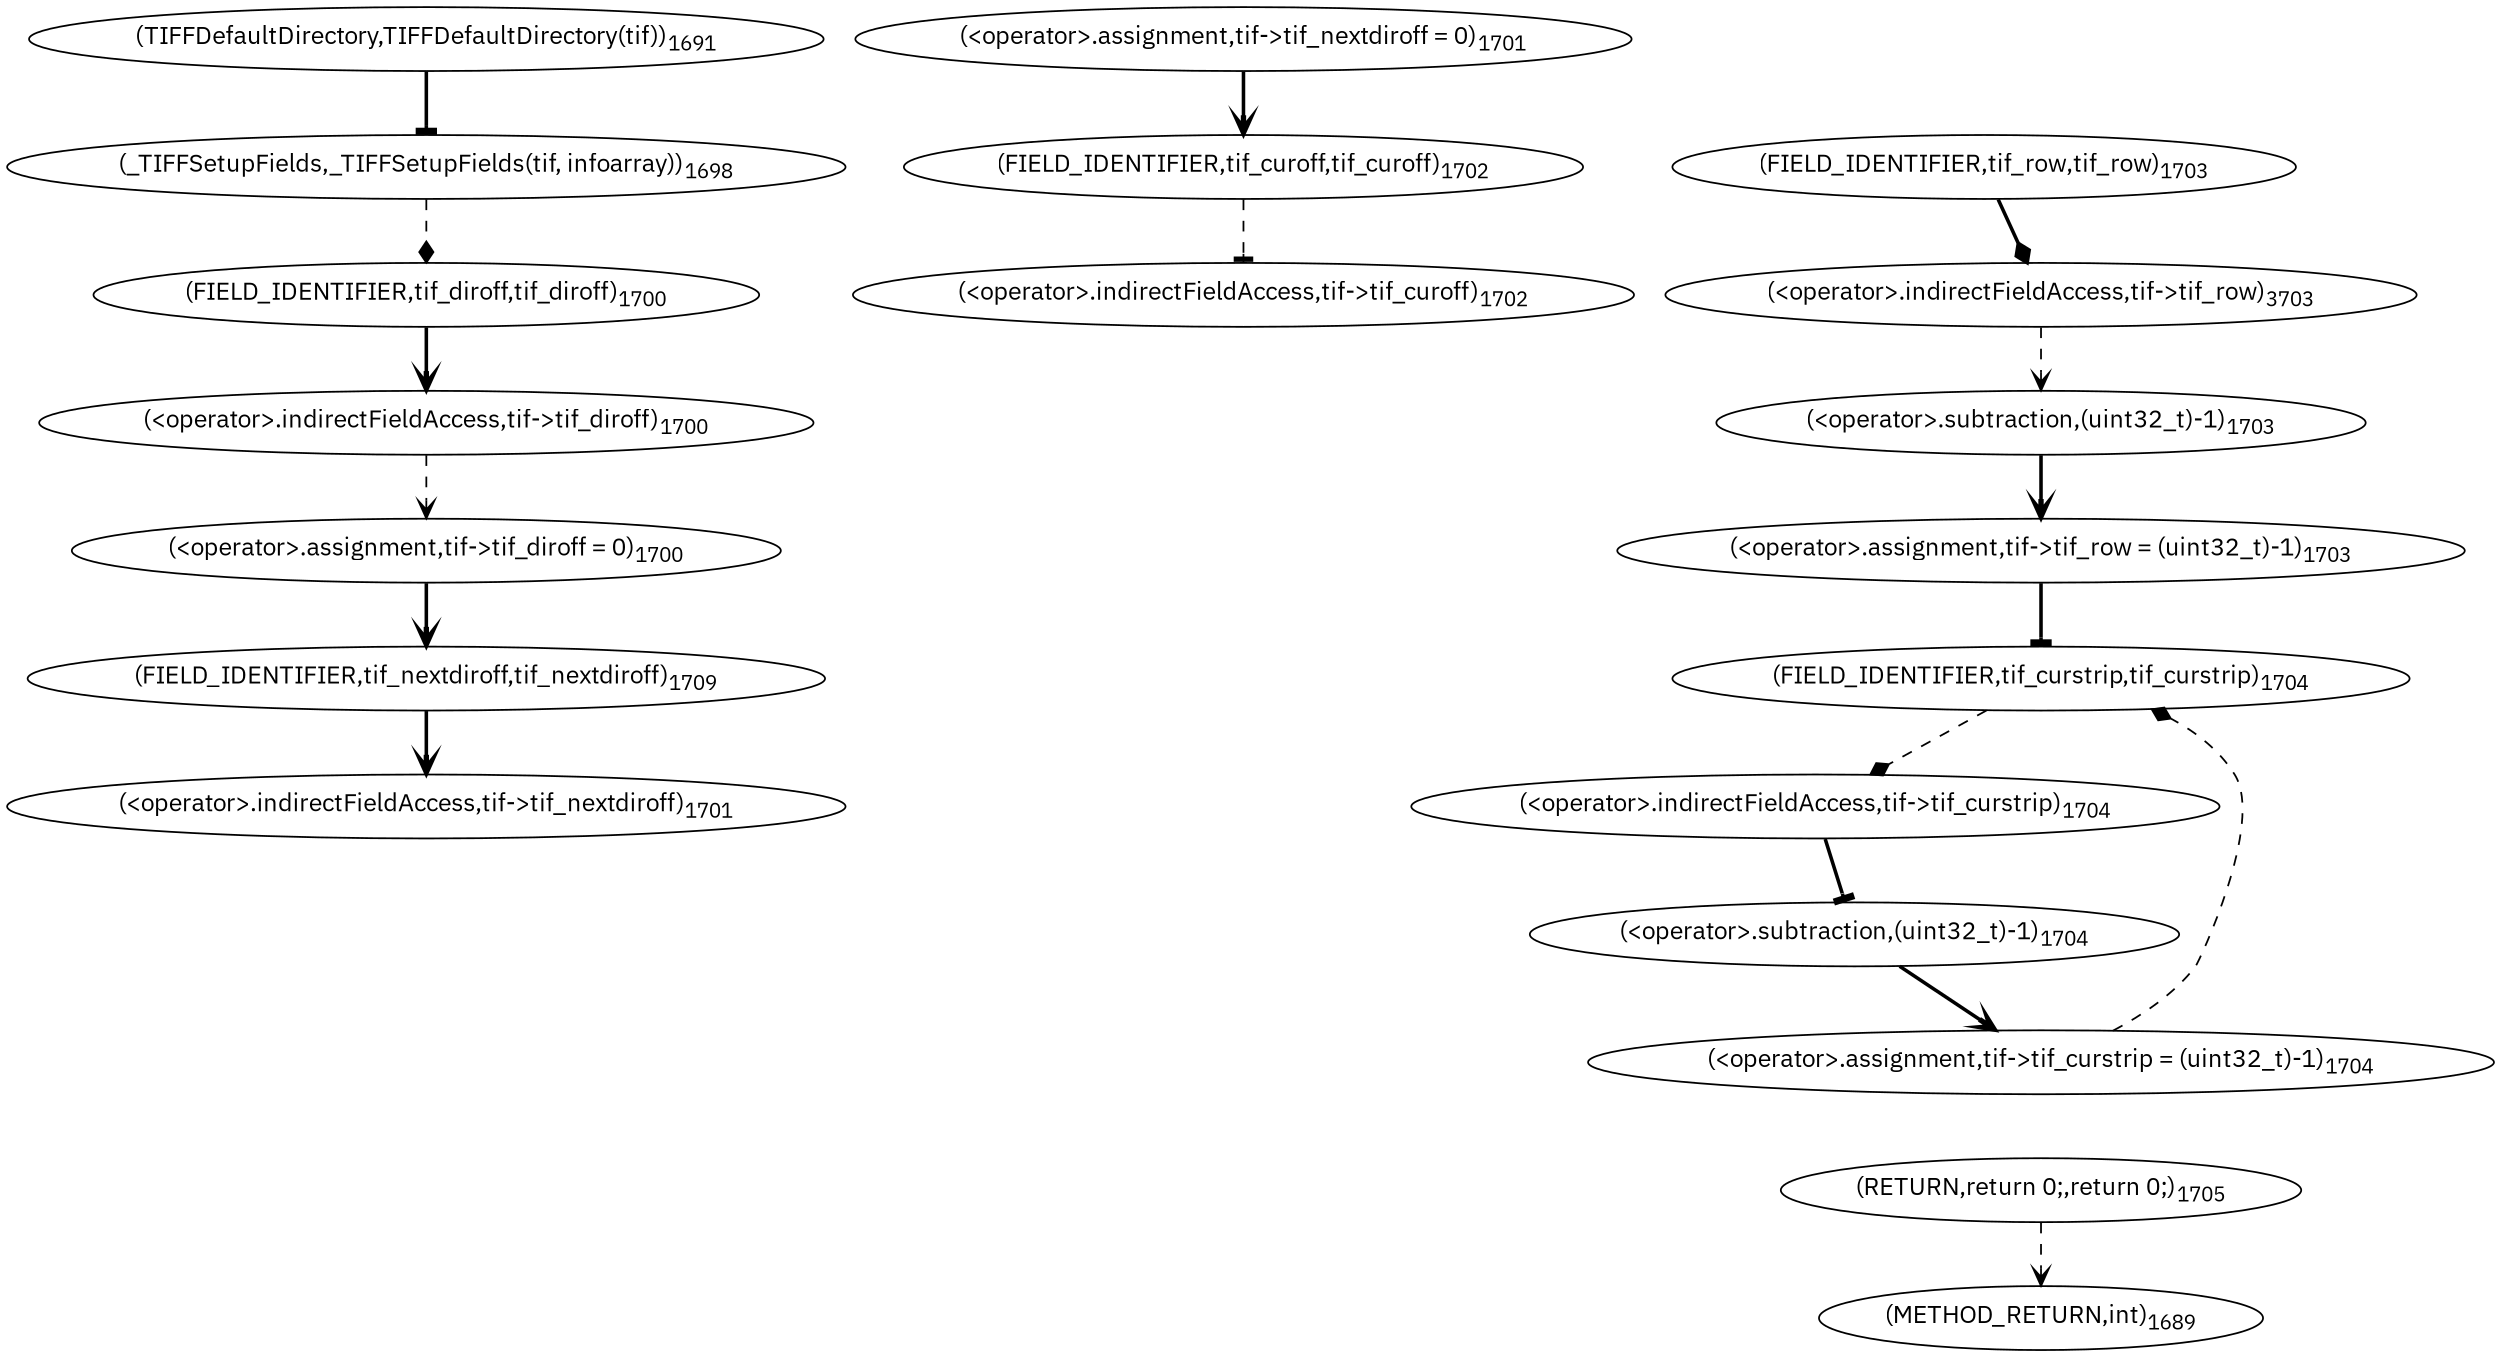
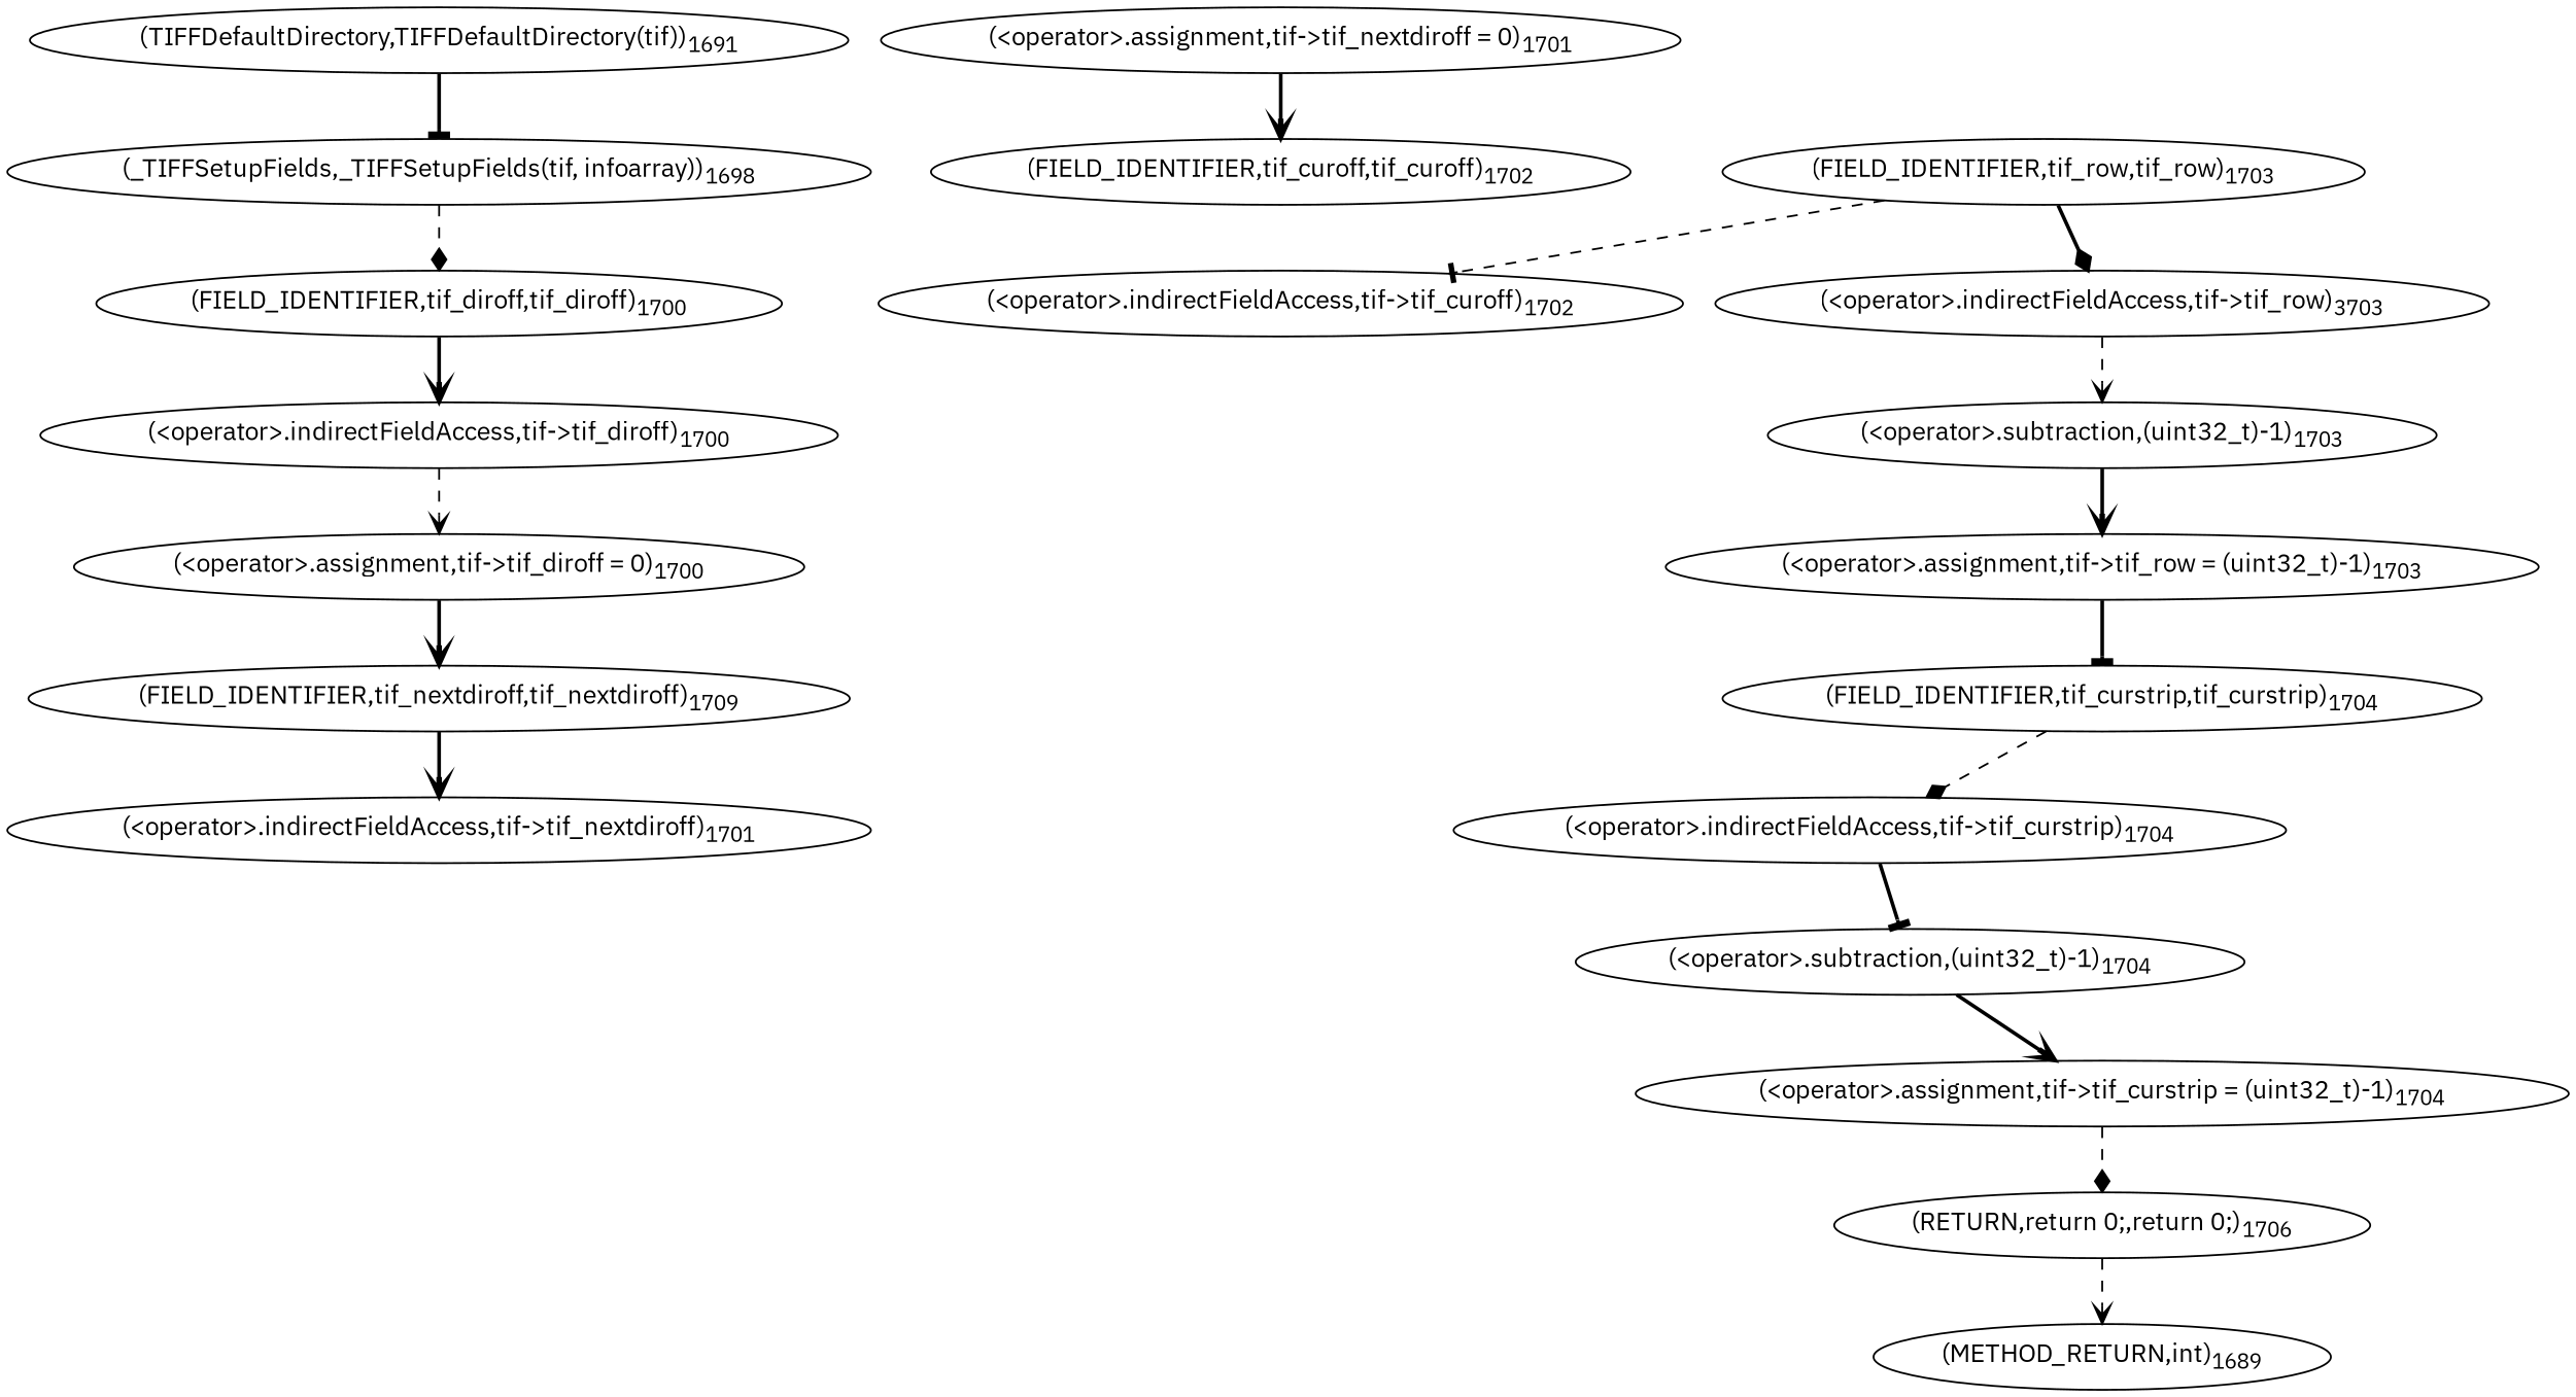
  digraph {
    fontname="IBM Plex Sans"
    node [fontname="IBM Plex Sans"]
    edge [arrowhead=vee fontname="IBM Plex Sans" style=bold]
    n1 [label=<(TIFFDefaultDirectory,TIFFDefaultDirectory(tif))<SUB>1691</SUB>>]
    n2 [label=<(_TIFFSetupFields,_TIFFSetupFields(tif, infoarray))<SUB>1698</SUB>>]
    n3 [label=<(FIELD_IDENTIFIER,tif_diroff,tif_diroff)<SUB>1700</SUB>>]
    n4 [label=<(&lt;operator&gt;.indirectFieldAccess,tif-&gt;tif_diroff)<SUB>1700</SUB>>]
    n5 [label=<(&lt;operator&gt;.assignment,tif-&gt;tif_diroff = 0)<SUB>1700</SUB>>]
    n6 [label=<(FIELD_IDENTIFIER,tif_nextdiroff,tif_nextdiroff)<SUB>1709</SUB>>]
    n7 [label=<(&lt;operator&gt;.indirectFieldAccess,tif-&gt;tif_nextdiroff)<SUB>1701</SUB>>]
    n8 [label=<(&lt;operator&gt;.assignment,tif-&gt;tif_nextdiroff = 0)<SUB>1701</SUB>>]
    n9 [label=<(FIELD_IDENTIFIER,tif_curoff,tif_curoff)<SUB>1702</SUB>>]
    n10 [label=<(&lt;operator&gt;.indirectFieldAccess,tif-&gt;tif_curoff)<SUB>1702</SUB>>]
    n11 [label=<(FIELD_IDENTIFIER,tif_row,tif_row)<SUB>1703</SUB>>]
    n12 [label=<(&lt;operator&gt;.indirectFieldAccess,tif-&gt;tif_row)<SUB>3703</SUB>>]
    n13 [label=<(&lt;operator&gt;.assignment,tif-&gt;tif_row = (uint32_t)-1)<SUB>1703</SUB>>]
    n14 [label=<(FIELD_IDENTIFIER,tif_curstrip,tif_curstrip)<SUB>1704</SUB>>]
    n15 [label=<(&lt;operator&gt;.indirectFieldAccess,tif-&gt;tif_curstrip)<SUB>1704</SUB>>]
    n16 [label=<(&lt;operator&gt;.assignment,tif-&gt;tif_curstrip = (uint32_t)-1)<SUB>1704</SUB>>]
-   n17 [label=<(RETURN,return 0;,return 0;)<SUB>1705</SUB>>]
+   n17 [label=<(RETURN,return 0;,return 0;)<SUB>1706</SUB>>]
    n18 [label=<(METHOD_RETURN,int)<SUB>1689</SUB>>]
    n19 [label=<(&lt;operator&gt;.subtraction,(uint32_t)-1)<SUB>1703</SUB>>]
    n20 [label=<(&lt;operator&gt;.subtraction,(uint32_t)-1)<SUB>1704</SUB>>]
    n1 -> n2 [arrowhead=tee]
    n2 -> n3 [arrowhead=diamond style=dashed]
    n3 -> n4
    n4 -> n5 [style=dashed]
    n5 -> n6
    n6 -> n7
    n8 -> n9
-   n9 -> n10 [arrowhead=tee style=dashed]
+   n11 -> n10 [arrowhead=tee style=dashed]
    n11 -> n12 [arrowhead=diamond]
    n12 -> n19 [style=dashed]
    n13 -> n14 [arrowhead=tee]
    n14 -> n15 [arrowhead=diamond style=dashed]
    n15 -> n20 [arrowhead=tee]
-   n16 -> n14 [arrowhead=diamond style=dashed]
+   n16 -> n17 [arrowhead=diamond style=dashed]
    n17 -> n18 [style=dashed]
    n19 -> n13
    n20 -> n16
  }
